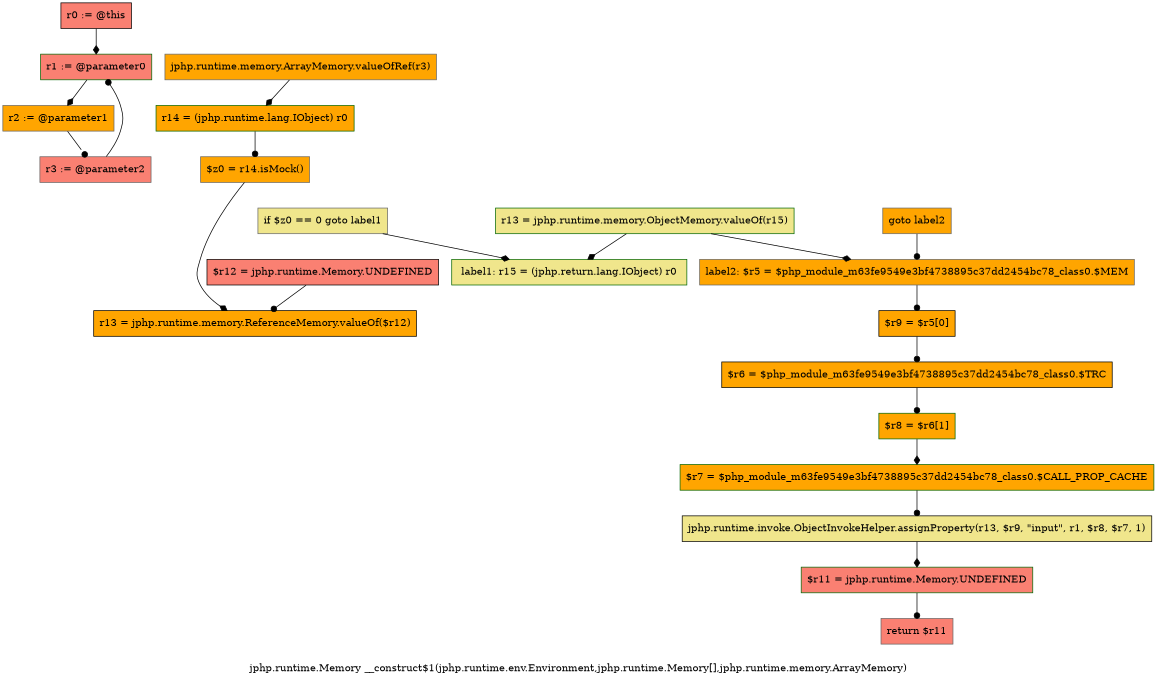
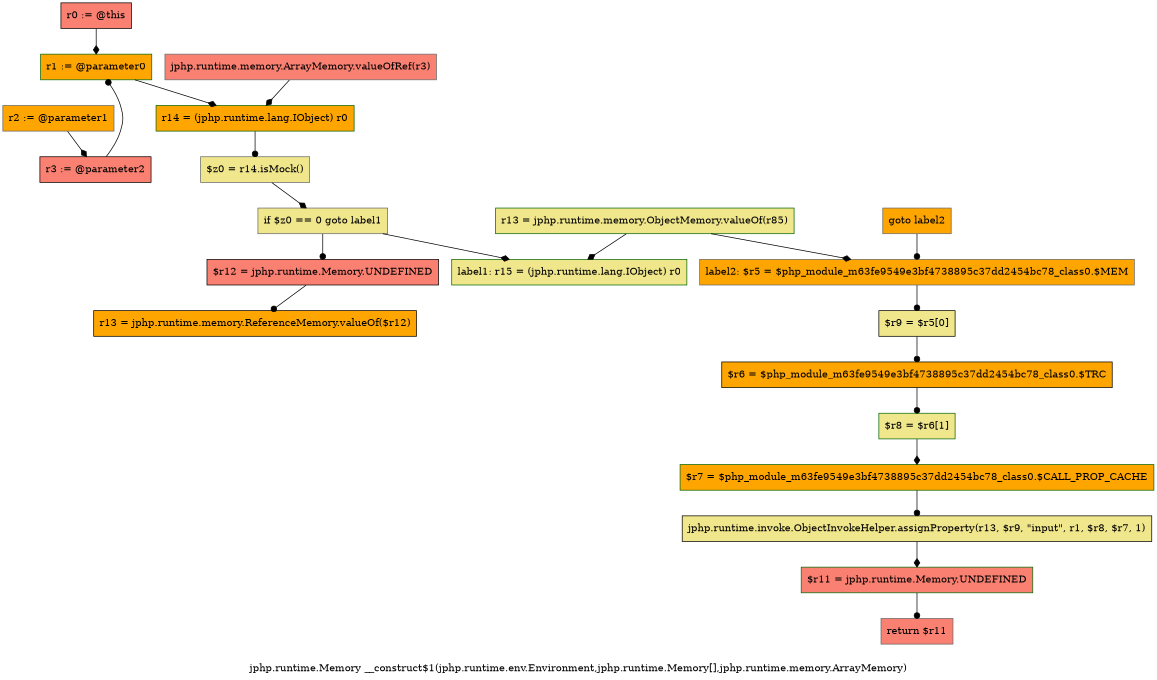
  digraph {
    fontname="DejaVu Serif"
    label="jphp.runtime.Memory __construct$1(jphp.runtime.env.Environment,jphp.runtime.Memory[],jphp.runtime.memory.ArrayMemory)"
    node [color=black fillcolor=orange fontname="DejaVu Serif" shape=box style=filled]
    edge [arrowhead=diamond fontname="DejaVu Serif"]
    n1 [fillcolor=salmon label="r0 := @this"]
-   n2 [color=darkgreen fillcolor=salmon label="r1 := @parameter0"]
+   n2 [color=darkgreen label="r1 := @parameter0"]
    n3 [color=gray40 label="r2 := @parameter1"]
-   n4 [color=gray40 fillcolor=salmon label="r3 := @parameter2"]
-   n5 [color=gray40 label="jphp.runtime.memory.ArrayMemory.valueOfRef(r3)"]
+   n4 [fillcolor=salmon label="r3 := @parameter2"]
+   n5 [color=gray40 fillcolor=salmon label="jphp.runtime.memory.ArrayMemory.valueOfRef(r3)"]
    n6 [color=darkgreen label="r14 = (jphp.runtime.lang.IObject) r0"]
-   n7 [color=gray40 label="$z0 = r14.isMock()"]
+   n7 [color=gray40 fillcolor=khaki label="$z0 = r14.isMock()"]
    n8 [color=gray40 fillcolor=khaki label="if $z0 == 0 goto label1"]
    n9 [fillcolor=salmon label="$r12 = jphp.runtime.Memory.UNDEFINED"]
-   n10 [color=darkgreen fillcolor=khaki label="label1: r15 = (jphp.return.lang.IObject) r0"]
+   n10 [color=darkgreen fillcolor=khaki label="label1: r15 = (jphp.runtime.lang.IObject) r0"]
    n11 [label="r13 = jphp.runtime.memory.ReferenceMemory.valueOf($r12)"]
-   n12 [color=darkgreen fillcolor=khaki label="r13 = jphp.runtime.memory.ObjectMemory.valueOf(r15)"]
+   n12 [color=darkgreen fillcolor=khaki label="r13 = jphp.runtime.memory.ObjectMemory.valueOf(r85)"]
    n13 [color=gray40 label="label2: $r5 = $php_module_m63fe9549e3bf4738895c37dd2454bc78_class0.$MEM"]
    n14 [color=gray40 label="goto label2"]
-   n15 [label="$r9 = $r5[0]"]
+   n15 [fillcolor=khaki label="$r9 = $r5[0]"]
    n16 [label="$r6 = $php_module_m63fe9549e3bf4738895c37dd2454bc78_class0.$TRC"]
-   n17 [color=darkgreen label="$r8 = $r6[1]"]
+   n17 [color=darkgreen fillcolor=khaki label="$r8 = $r6[1]"]
    n18 [color=darkgreen label="$r7 = $php_module_m63fe9549e3bf4738895c37dd2454bc78_class0.$CALL_PROP_CACHE"]
    n19 [fillcolor=khaki label="jphp.runtime.invoke.ObjectInvokeHelper.assignProperty(r13, $r9, \"input\", r1, $r8, $r7, 1)"]
    n20 [color=darkgreen fillcolor=salmon label="$r11 = jphp.runtime.Memory.UNDEFINED"]
    n21 [color=gray40 fillcolor=salmon label="return $r11"]
    n1 -> n2
-   n2 -> n3
-   n3 -> n4 [arrowhead=dot]
+   n2 -> n6
+   n3 -> n4
    n4 -> n2 [arrowhead=dot]
    n5 -> n6
    n6 -> n7 [arrowhead=dot]
-   n7 -> n11
+   n7 -> n8
+   n8 -> n9 [arrowhead=dot]
    n8 -> n10
    n9 -> n11 [arrowhead=dot]
    n12 -> n10
    n12 -> n13
    n13 -> n15 [arrowhead=dot]
    n14 -> n13 [arrowhead=dot]
    n15 -> n16 [arrowhead=dot]
    n16 -> n17 [arrowhead=dot]
    n17 -> n18
    n18 -> n19 [arrowhead=dot]
    n19 -> n20
    n20 -> n21 [arrowhead=dot]
  }
